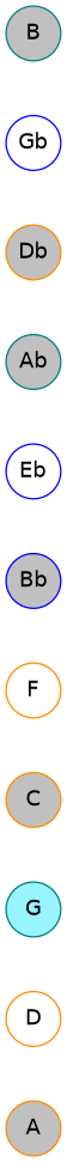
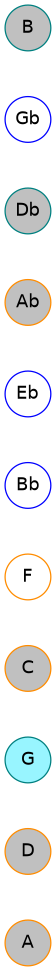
  graph {
    mindist=.1
    node [color=darkorange fillcolor=gray fontname=Helvetica margin=0 shape=circle style=filled]
    edge [style=invis]
    B [color=teal]
    Gb [color=blue fillcolor=white]
-   Db
-   Ab [color=teal]
+   Db [color=teal]
+   Ab
    Eb [color=blue fillcolor=white]
-   Bb [color=blue]
+   Bb [color=blue fillcolor=white]
    F [fillcolor=white]
    C
    G [color=teal fillcolor=cadetblue1]
-   D [fillcolor=white]
+   D
    A
    subgraph sub_1 {
      B
      Gb
      Db
      Ab
      Eb
      Bb
      F
      C
      G
      D
      A
    }
    B -- Gb
    Gb -- Db
    Db -- Ab
    Ab -- Eb
    Eb -- Bb
    Bb -- F
    F -- C
    C -- G
    G -- D
    D -- A
  }
